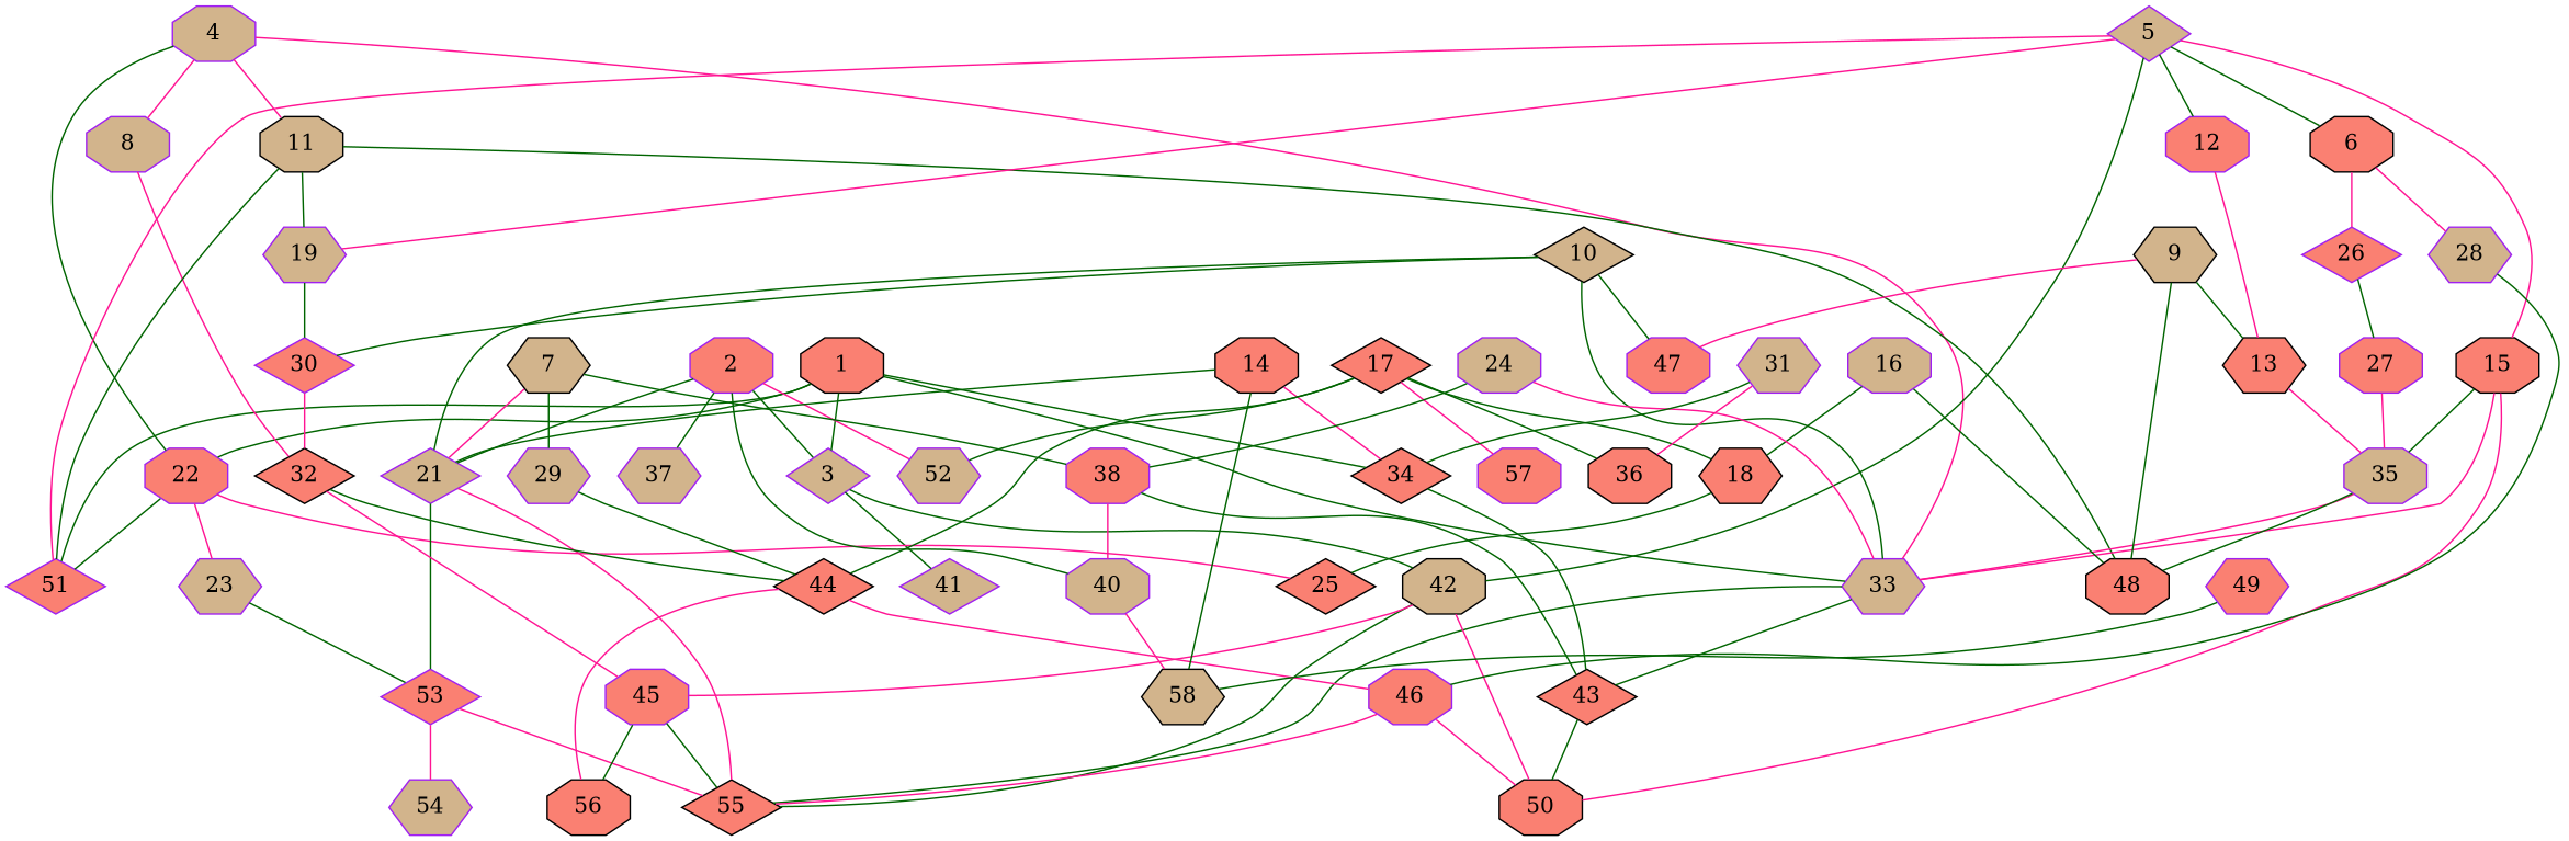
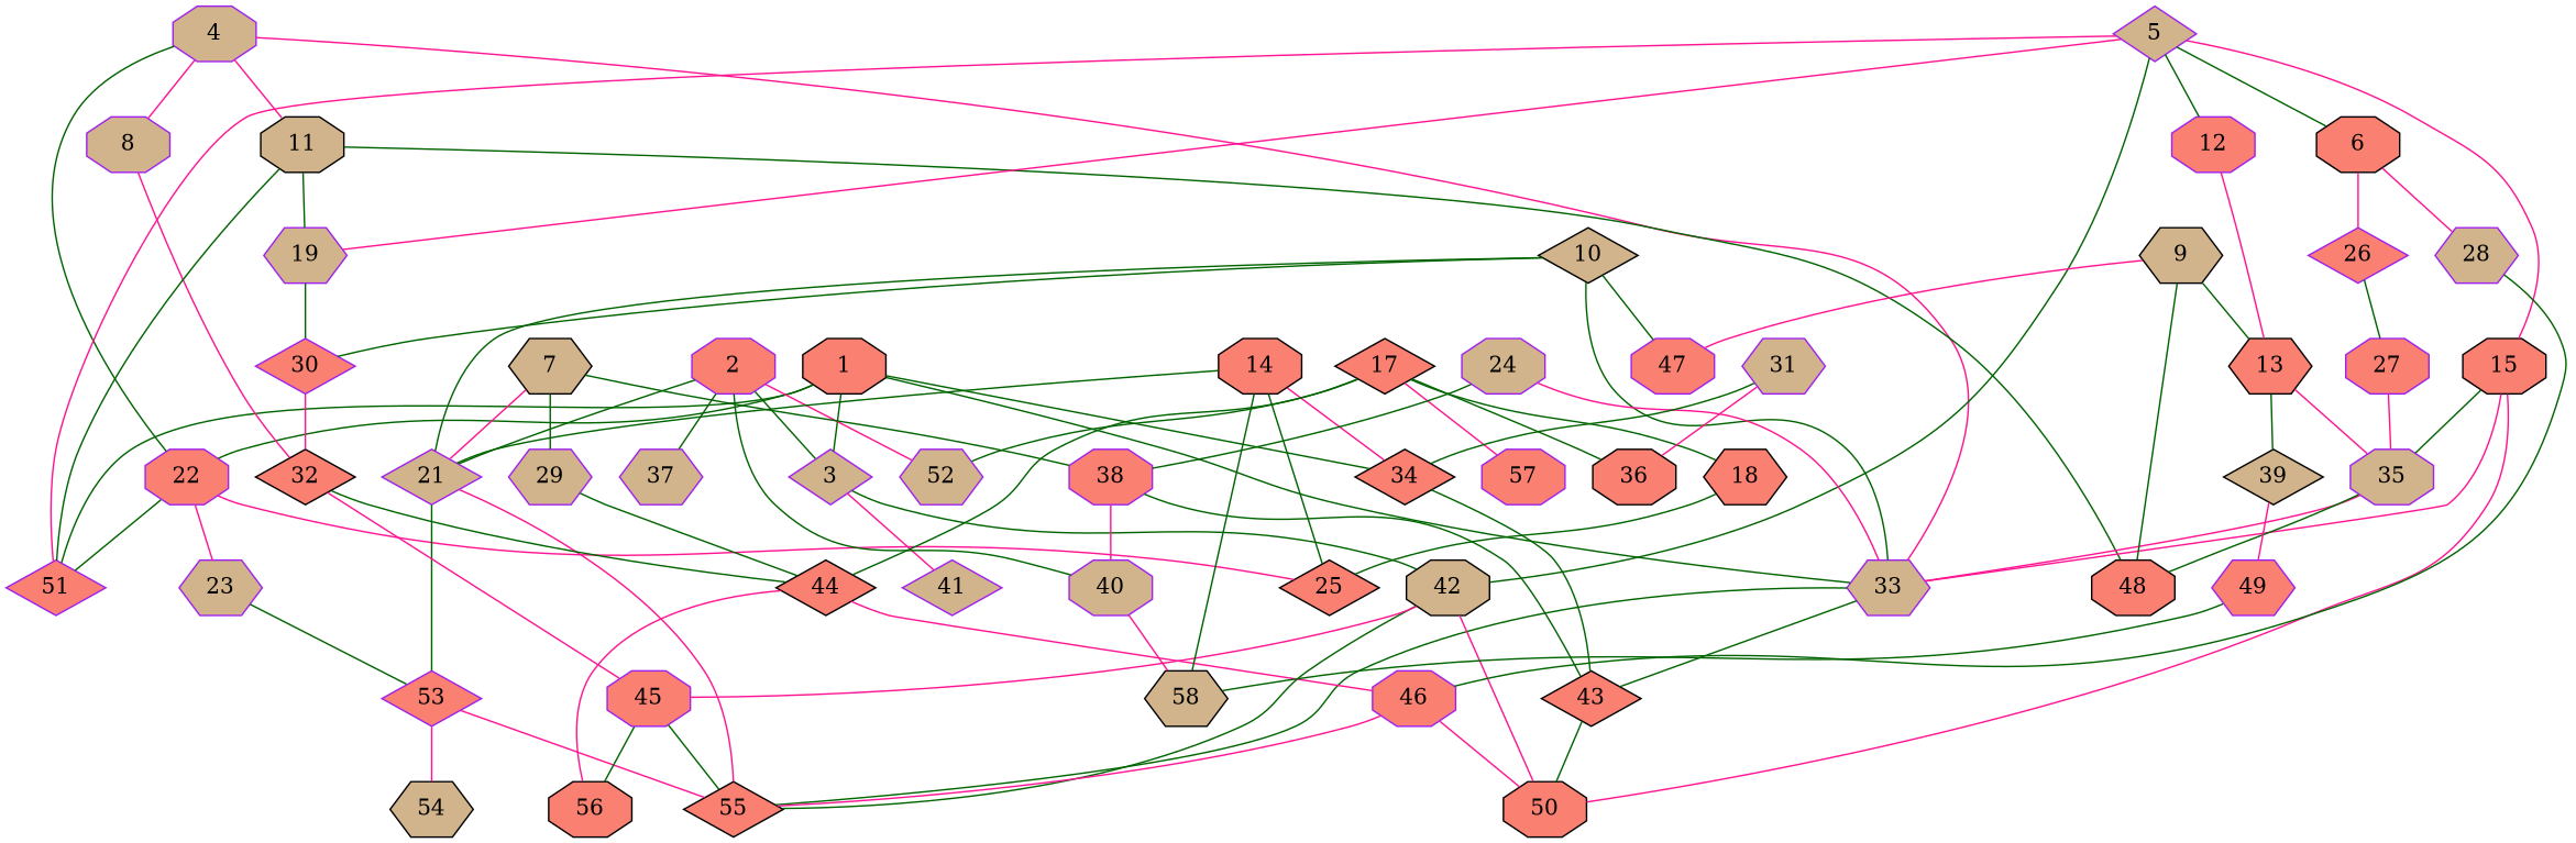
  graph {
    node [color=purple fillcolor=salmon shape=octagon style=filled]
    edge [color=darkgreen weight=1.0]
    1 [color=black]
    3 [fillcolor=tan shape=diamond]
    22
    33 [fillcolor=tan shape=hexagon]
    34 [color=black shape=diamond]
    51 [shape=diamond]
    41 [fillcolor=tan shape=diamond]
    42 [color=black fillcolor=tan]
    25 [color=black shape=diamond]
    23 [fillcolor=tan shape=hexagon]
    55 [color=black shape=diamond]
    43 [color=black shape=diamond]
    2
    21 [fillcolor=tan shape=diamond]
    37 [fillcolor=tan shape=hexagon]
    40 [fillcolor=tan]
    52 [fillcolor=tan shape=hexagon]
    53 [shape=diamond]
    58 [color=black fillcolor=tan shape=hexagon]
    50 [color=black]
    45
    4 [fillcolor=tan]
    8 [fillcolor=tan]
    11 [color=black fillcolor=tan]
    32 [color=black shape=diamond]
    19 [fillcolor=tan shape=hexagon]
    48 [color=black]
    5 [fillcolor=tan shape=diamond]
    6 [color=black]
    12
    15 [color=black]
    26 [shape=diamond]
    28 [fillcolor=tan shape=hexagon]
    13 [color=black shape=hexagon]
    35 [fillcolor=tan]
    30 [shape=diamond]
    27
    46
    7 [color=black fillcolor=tan shape=hexagon]
    29 [fillcolor=tan shape=hexagon]
    38
    44 [color=black shape=diamond]
    9 [color=black fillcolor=tan shape=hexagon]
    47
+   39 [color=black fillcolor=tan shape=diamond]
    10 [color=black fillcolor=tan shape=diamond]
    49 [shape=hexagon]
    14 [color=black]
-   16 [fillcolor=tan]
    18 [color=black shape=hexagon]
    17 [color=black shape=diamond]
    36 [color=black]
    57
    56 [color=black]
-   54 [fillcolor=tan shape=hexagon]
+   54 [color=black fillcolor=tan shape=hexagon]
    24 [fillcolor=tan]
    31 [fillcolor=tan shape=hexagon]
    1 -- 3
    1 -- 22
    1 -- 33
    1 -- 34
    1 -- 51
-   3 -- 41
+   3 -- 41 [color=deeppink]
    3 -- 42
    22 -- 51
    22 -- 25 [color=deeppink]
    22 -- 23 [color=deeppink]
    33 -- 55
    33 -- 43
    34 -- 43
    42 -- 55
    42 -- 50 [color=deeppink]
    42 -- 45 [color=deeppink]
    23 -- 53
    43 -- 50
    2 -- 3
    2 -- 21
    2 -- 37
    2 -- 40
    2 -- 52 [color=deeppink]
    21 -- 55 [color=deeppink]
    21 -- 53
    40 -- 58 [color=deeppink]
    53 -- 55 [color=deeppink]
    53 -- 54 [color=deeppink]
    45 -- 55 [weight=2.0]
    45 -- 56
    4 -- 22
    4 -- 33 [color=deeppink]
    4 -- 8 [color=deeppink]
    4 -- 11 [color=deeppink]
    8 -- 32 [color=deeppink]
    11 -- 51
    11 -- 19
    11 -- 48
    32 -- 45 [color=deeppink]
    32 -- 44
    19 -- 30
    5 -- 51 [color=deeppink]
    5 -- 42
    5 -- 19 [color=deeppink]
    5 -- 6
    5 -- 12
    5 -- 15 [color=deeppink]
    6 -- 26 [color=deeppink]
    6 -- 28 [color=deeppink]
    12 -- 13 [color=deeppink]
    15 -- 33 [color=deeppink]
    15 -- 50 [color=deeppink]
    15 -- 35
    26 -- 27
    28 -- 46
    13 -- 35 [color=deeppink]
+   13 -- 39
    35 -- 33 [color=deeppink]
    35 -- 48
    30 -- 32 [color=deeppink weight=2.0]
    27 -- 35 [color=deeppink]
    46 -- 55 [color=deeppink]
    46 -- 50 [color=deeppink]
    7 -- 21 [color=deeppink]
    7 -- 29
    7 -- 38
    29 -- 44
    38 -- 43
    38 -- 40 [color=deeppink]
    44 -- 46 [color=deeppink]
    44 -- 56 [color=deeppink]
    9 -- 48
    9 -- 13
    9 -- 47 [color=deeppink]
+   39 -- 49 [color=deeppink]
    10 -- 33 [weight=2.0]
    10 -- 21
    10 -- 30
    10 -- 47
    49 -- 58
    14 -- 34 [color=deeppink]
+   14 -- 25
    14 -- 21
    14 -- 58
-   16 -- 48
-   16 -- 18
    18 -- 25
    17 -- 52
    17 -- 44
    17 -- 18
    17 -- 36
    17 -- 57 [color=deeppink]
    24 -- 33 [color=deeppink]
    24 -- 38
    31 -- 34
    31 -- 36 [color=deeppink]
  }
